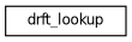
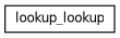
  digraph {
    rankdir=LR
    fontname="DejaVu Sans"
-   n1 [color=black fillcolor=white fontname="DejaVu Sans" fontsize=10 height=0.2 label=drft_lookup shape=record style=filled width=0.4]
+   n1 [color=black fillcolor=white fontname="DejaVu Sans" fontsize=10 height=0.2 label=lookup_lookup shape=record style=filled width=0.4]
  }
